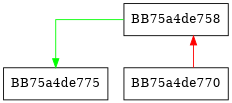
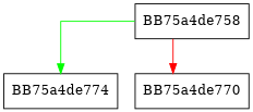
  digraph {
    splines=ortho
    node [shape=box]
    BB75a4de758
-   BB75a4de775
+   BB75a4de775 [label=BB75a4de774]
    BB75a4de770
    BB75a4de758 -> BB75a4de775 [color=green]
-   BB75a4de770 -> BB75a4de758 [color=red]
+   BB75a4de758 -> BB75a4de770 [color=red]
  }
